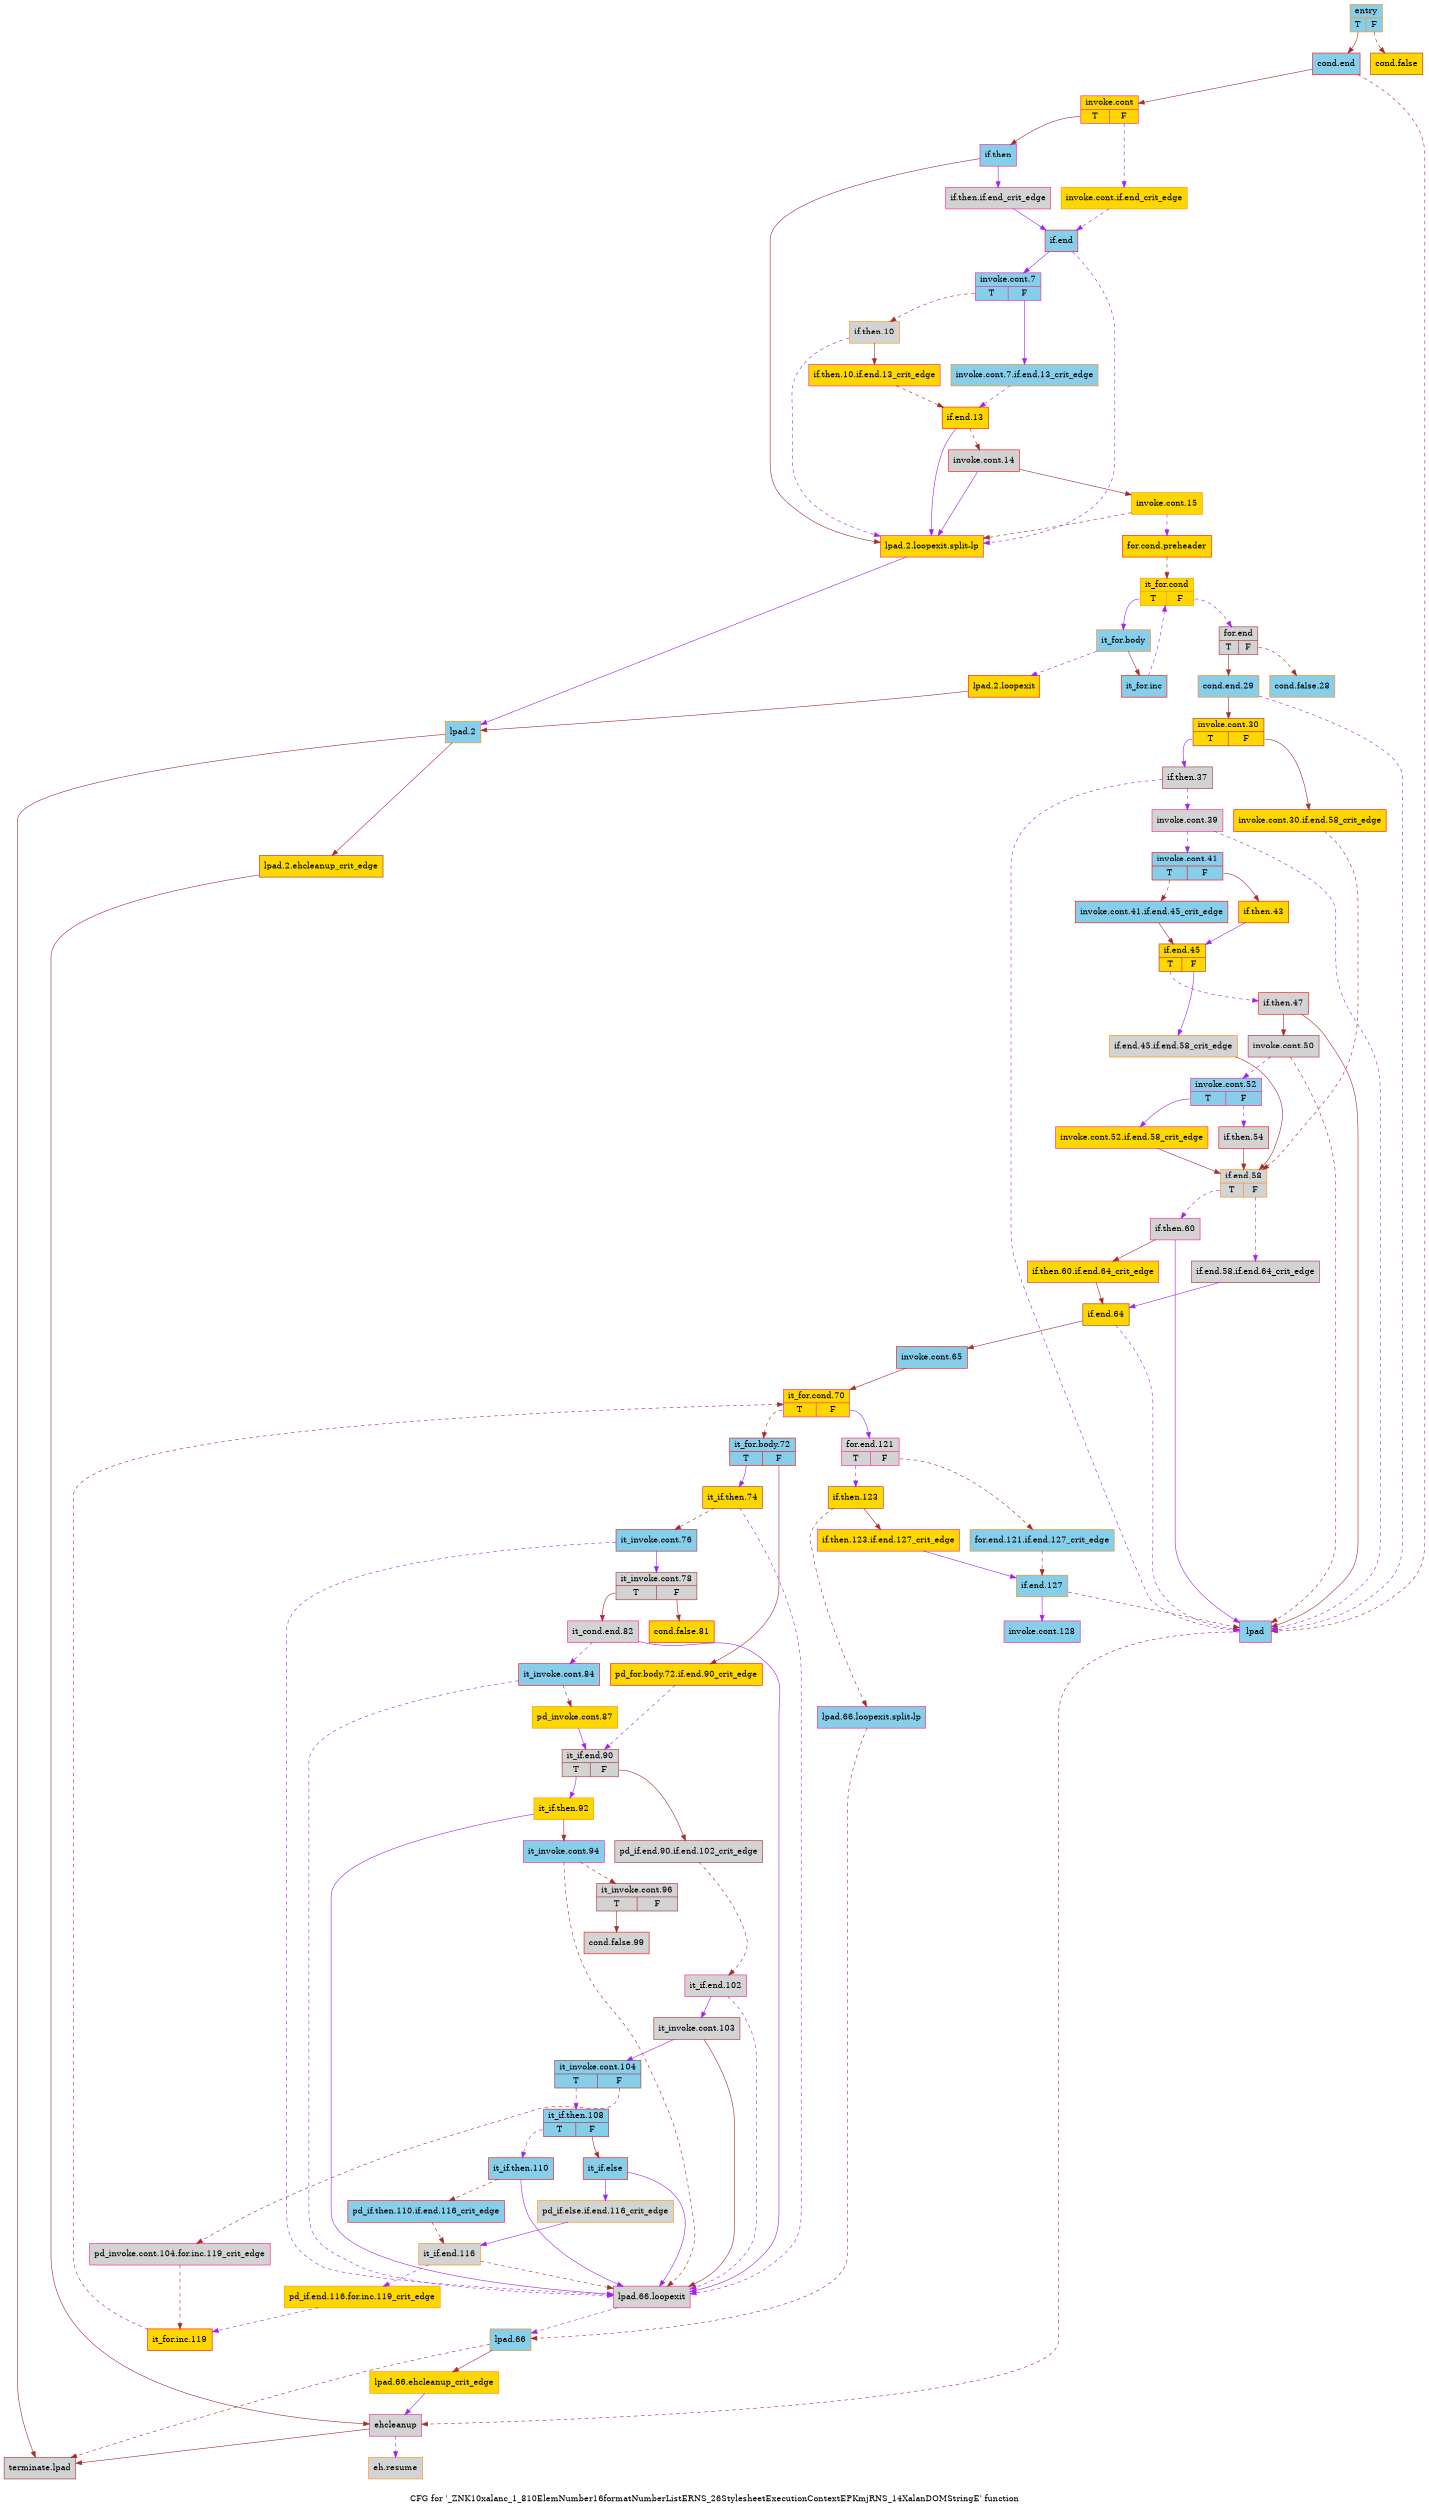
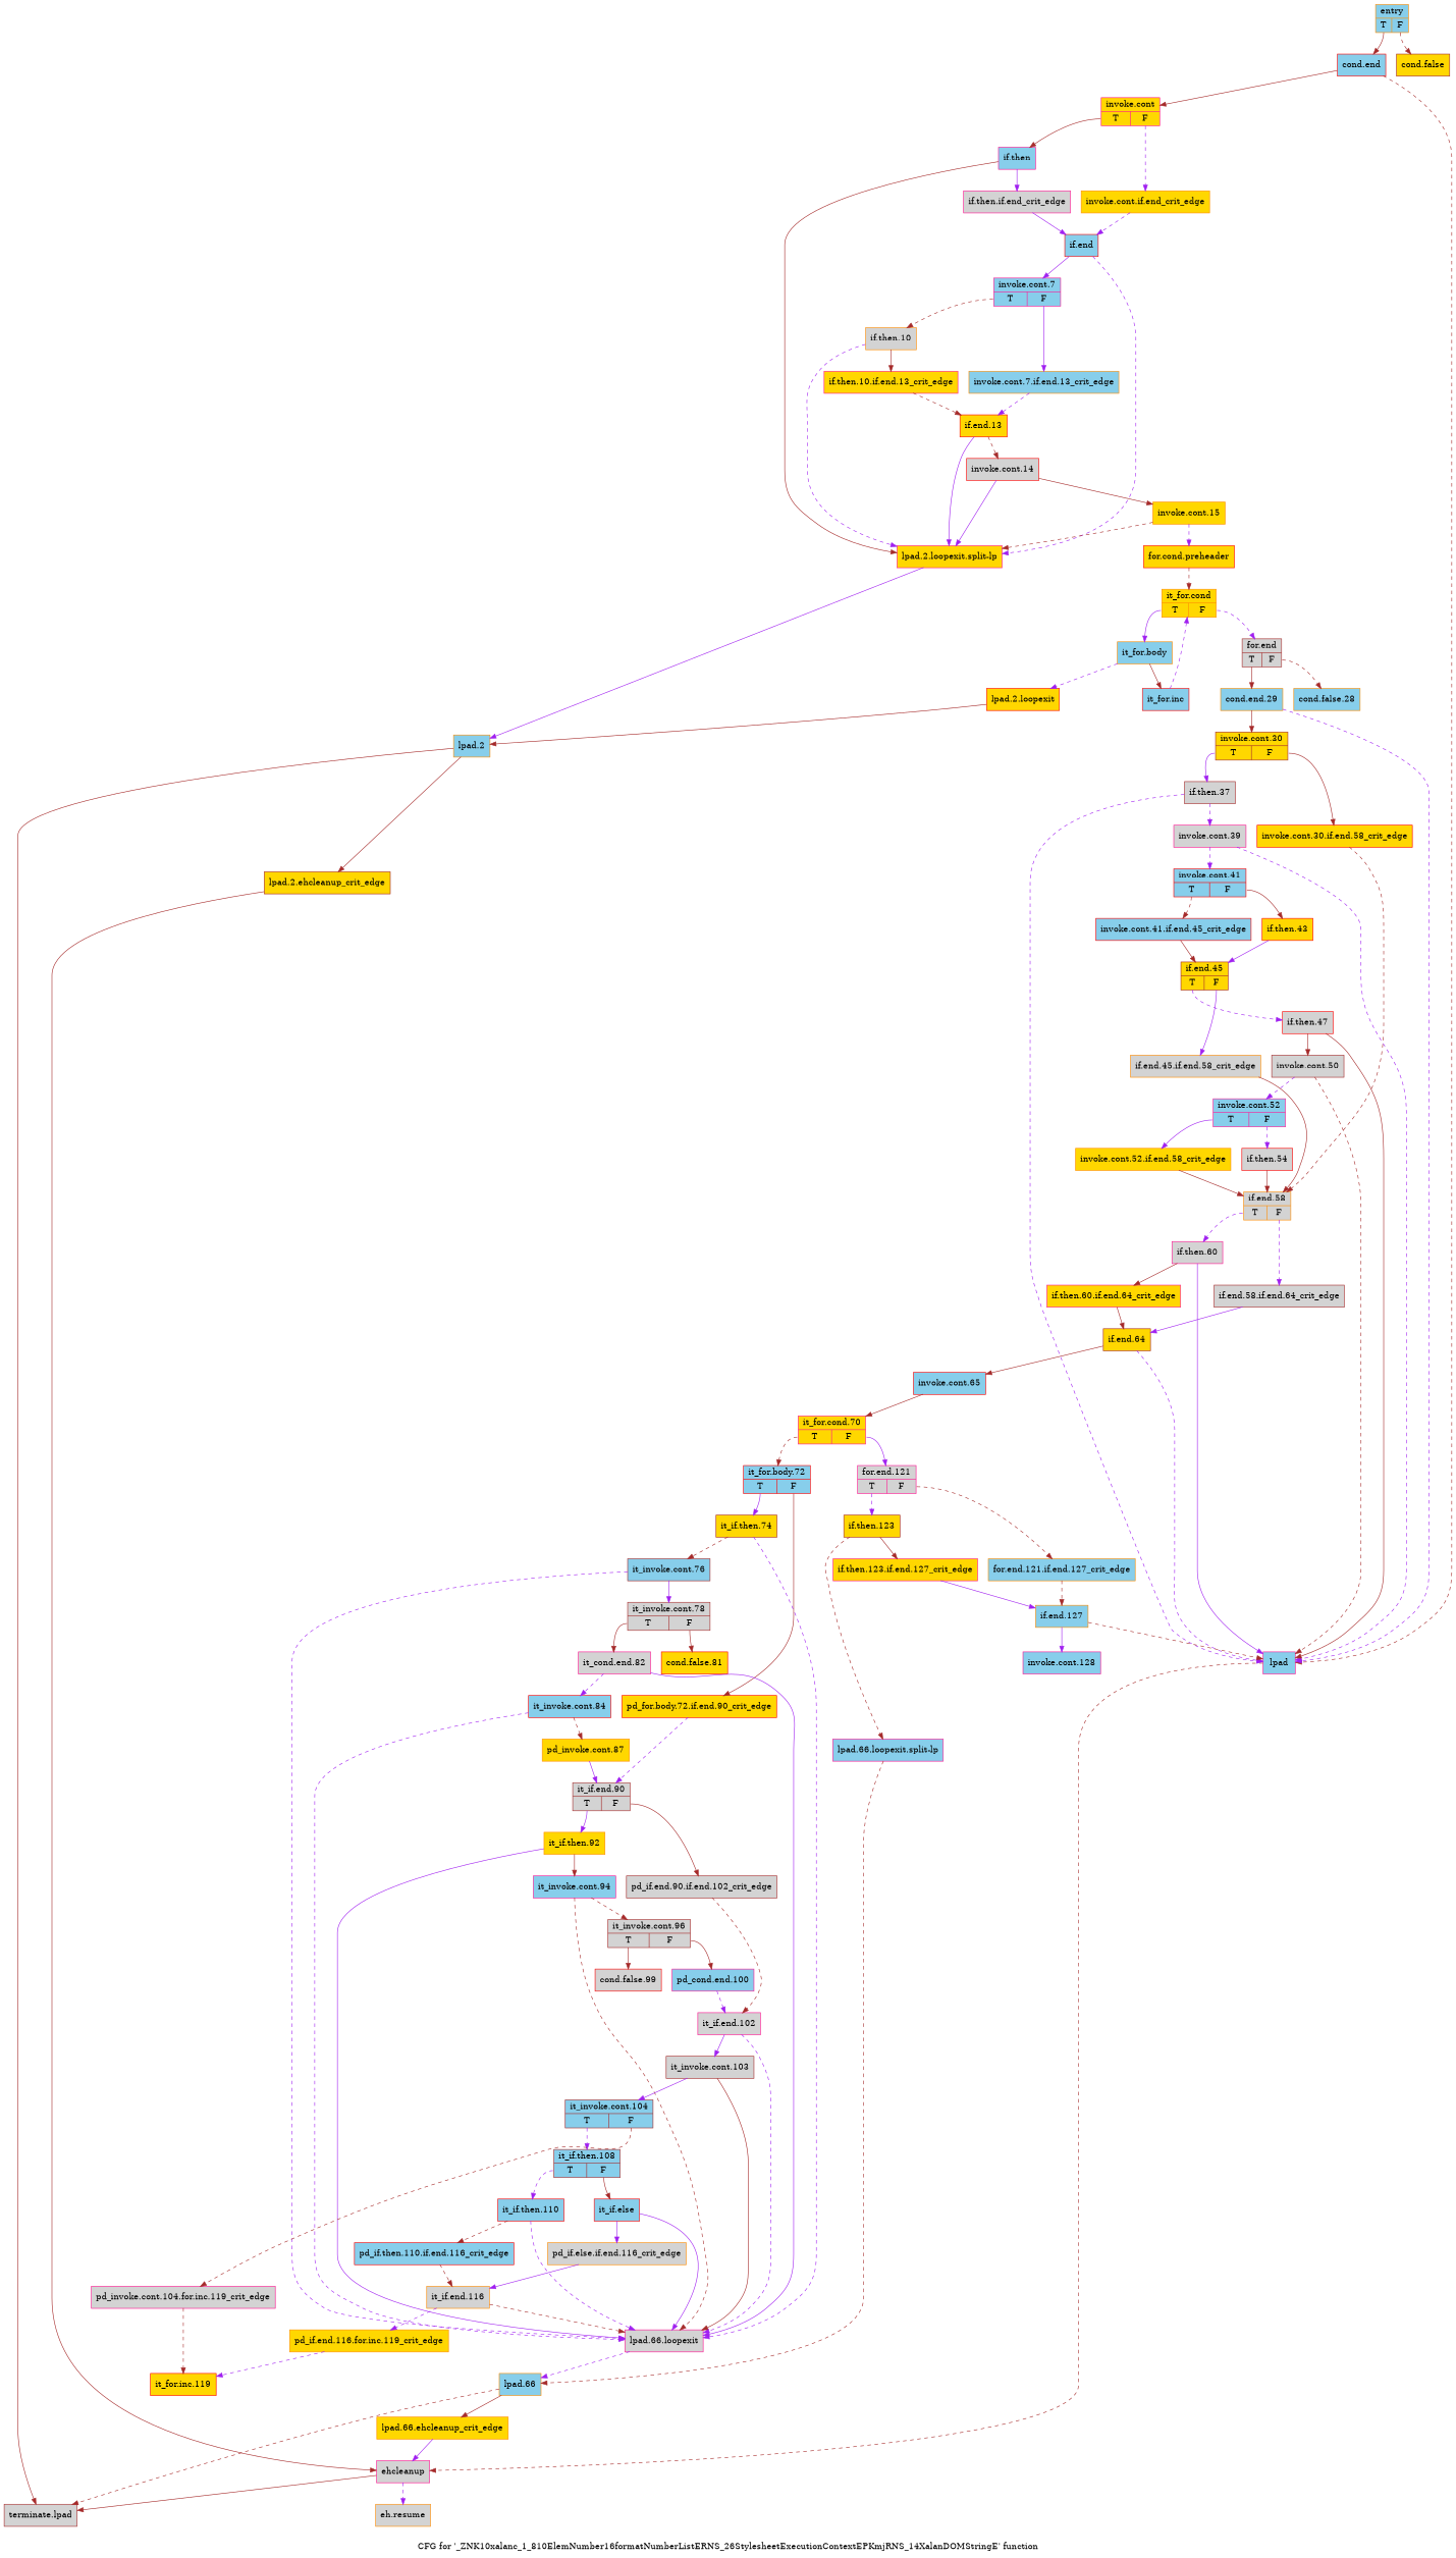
  digraph {
    label="CFG for '_ZNK10xalanc_1_810ElemNumber16formatNumberListERNS_26StylesheetExecutionContextEPKmjRNS_14XalanDOMStringE' function"
    node [color=deeppink fillcolor=skyblue shape=record style=filled]
    edge [color=brown style=solid]
    n1 [color=darkorange label="{entry|{<s0>T|<s1>F}}"]
    n2 [color=red label="{cond.end}"]
    n3 [color=brown fillcolor=gold label="{cond.false}"]
    n4 [fillcolor=gold label="{invoke.cont|{<s0>T|<s1>F}}"]
    n5 [label="{lpad}"]
    n6 [label="{if.then}"]
    n7 [color=darkorange fillcolor=gold label="{invoke.cont.if.end_crit_edge}"]
    n8 [fillcolor=lightgrey label="{ehcleanup}"]
    n9 [fillcolor=lightgrey label="{if.then.if.end_crit_edge}"]
    n10 [fillcolor=gold label="{lpad.2.loopexit.split-lp}"]
    n11 [color=red label="{if.end}"]
    n12 [color=brown fillcolor=lightgrey label="{terminate.lpad}"]
    n13 [color=darkorange fillcolor=lightgrey label="{eh.resume}"]
    n14 [color=darkorange label="{lpad.2}"]
    n15 [label="{invoke.cont.7|{<s0>T|<s1>F}}"]
    n16 [color=darkorange fillcolor=lightgrey label="{if.then.10}"]
    n17 [color=darkorange label="{invoke.cont.7.if.end.13_crit_edge}"]
    n18 [color=brown fillcolor=gold label="{lpad.2.ehcleanup_crit_edge}"]
    n19 [color=red fillcolor=gold label="{lpad.2.loopexit}"]
    n20 [fillcolor=gold label="{if.then.10.if.end.13_crit_edge}"]
    n21 [color=red fillcolor=gold label="{if.end.13}"]
    n22 [color=red fillcolor=lightgrey label="{invoke.cont.14}"]
    n23 [color=darkorange fillcolor=gold label="{invoke.cont.15}"]
    n24 [color=red fillcolor=gold label="{for.cond.preheader}"]
    n25 [color=darkorange fillcolor=gold label="{it_for.cond|{<s0>T|<s1>F}}"]
    n26 [color=darkorange label="{it_for.body}"]
    n27 [color=brown fillcolor=lightgrey label="{for.end|{<s0>T|<s1>F}}"]
    n28 [color=red label="{it_for.inc}"]
    n29 [color=darkorange label="{cond.end.29}"]
    n30 [color=darkorange label="{cond.false.28}"]
    n31 [color=brown fillcolor=gold label="{invoke.cont.30|{<s0>T|<s1>F}}"]
    n32 [color=brown fillcolor=lightgrey label="{if.then.37}"]
    n33 [color=red fillcolor=gold label="{invoke.cont.30.if.end.58_crit_edge}"]
    n34 [fillcolor=lightgrey label="{invoke.cont.39}"]
    n35 [color=darkorange fillcolor=lightgrey label="{if.end.58|{<s0>T|<s1>F}}"]
    n36 [color=red label="{invoke.cont.41|{<s0>T|<s1>F}}"]
    n37 [fillcolor=lightgrey label="{if.then.60}"]
    n38 [color=brown fillcolor=lightgrey label="{if.end.58.if.end.64_crit_edge}"]
    n39 [fillcolor=gold label="{if.then.60.if.end.64_crit_edge}"]
    n40 [color=brown fillcolor=gold label="{if.end.64}"]
    n41 [color=red label="{invoke.cont.41.if.end.45_crit_edge}"]
    n42 [color=red fillcolor=gold label="{if.then.43}"]
    n43 [color=brown fillcolor=gold label="{if.end.45|{<s0>T|<s1>F}}"]
    n44 [color=red fillcolor=lightgrey label="{if.then.47}"]
    n45 [color=darkorange fillcolor=lightgrey label="{if.end.45.if.end.58_crit_edge}"]
    n46 [color=brown fillcolor=lightgrey label="{invoke.cont.50}"]
    n47 [label="{invoke.cont.52|{<s0>T|<s1>F}}"]
-   n48 [fillcolor=gold label="{invoke.cont.52.if.end.58_crit_edge}"]
+   n48 [color=darkorange fillcolor=gold label="{invoke.cont.52.if.end.58_crit_edge}"]
    n49 [color=red fillcolor=lightgrey label="{if.then.54}"]
    n50 [color=red label="{invoke.cont.65}"]
    n51 [fillcolor=gold label="{it_for.cond.70|{<s0>T|<s1>F}}"]
    n52 [color=red label="{it_for.body.72|{<s0>T|<s1>F}}"]
    n53 [fillcolor=lightgrey label="{for.end.121|{<s0>T|<s1>F}}"]
    n54 [color=brown fillcolor=gold label="{it_if.then.74}"]
    n55 [color=red fillcolor=gold label="{pd_for.body.72.if.end.90_crit_edge}"]
    n56 [color=brown fillcolor=gold label="{if.then.123}"]
    n57 [color=darkorange label="{for.end.121.if.end.127_crit_edge}"]
    n58 [color=brown label="{it_invoke.cont.76}"]
    n59 [fillcolor=lightgrey label="{lpad.66.loopexit}"]
    n60 [color=brown fillcolor=lightgrey label="{it_if.end.90|{<s0>T|<s1>F}}"]
    n61 [label="{lpad.66.loopexit.split-lp}"]
    n62 [fillcolor=gold label="{if.then.123.if.end.127_crit_edge}"]
    n63 [color=darkorange label="{if.end.127}"]
    n64 [color=brown fillcolor=lightgrey label="{it_invoke.cont.78|{<s0>T|<s1>F}}"]
    n65 [color=darkorange label="{lpad.66}"]
    n66 [color=darkorange fillcolor=gold label="{it_if.then.92}"]
    n67 [color=brown fillcolor=lightgrey label="{pd_if.end.90.if.end.102_crit_edge}"]
    n68 [label="{it_invoke.cont.94}"]
    n69 [fillcolor=lightgrey label="{it_if.end.102}"]
    n70 [fillcolor=lightgrey label="{it_cond.end.82}"]
    n71 [color=red fillcolor=gold label="{cond.false.81}"]
    n72 [color=darkorange fillcolor=gold label="{lpad.66.ehcleanup_crit_edge}"]
    n73 [color=red label="{it_invoke.cont.84}"]
    n74 [color=darkorange fillcolor=gold label="{pd_invoke.cont.87}"]
    n75 [color=brown fillcolor=lightgrey label="{it_invoke.cont.96|{<s0>T|<s1>F}}"]
    n76 [color=brown fillcolor=lightgrey label="{it_invoke.cont.103}"]
    n77 [color=brown label="{it_invoke.cont.104|{<s0>T|<s1>F}}"]
    n78 [color=red fillcolor=lightgrey label="{cond.false.99}"]
+   n79 [label="{pd_cond.end.100}"]
    n80 [color=brown label="{it_if.then.108|{<s0>T|<s1>F}}"]
    n81 [fillcolor=lightgrey label="{pd_invoke.cont.104.for.inc.119_crit_edge}"]
    n82 [color=red label="{it_if.then.110}"]
    n83 [color=red label="{it_if.else}"]
    n84 [color=red fillcolor=gold label="{it_for.inc.119}"]
    n85 [color=red label="{pd_if.then.110.if.end.116_crit_edge}"]
    n86 [color=darkorange fillcolor=lightgrey label="{pd_if.else.if.end.116_crit_edge}"]
    n87 [color=darkorange fillcolor=lightgrey label="{it_if.end.116}"]
    n88 [color=darkorange fillcolor=gold label="{pd_if.end.116.for.inc.119_crit_edge}"]
    n89 [label="{invoke.cont.128}"]
    n1 -> n2 [tailport=s0]
    n1 -> n3 [style=dashed tailport=s1]
    n2 -> n4
    n2 -> n5 [style=dashed]
    n4 -> n6 [tailport=s0]
    n4 -> n7 [color=purple style=dashed tailport=s1]
    n5 -> n8 [style=dashed]
    n6 -> n9 [color=purple]
    n6 -> n10
    n7 -> n11 [color=purple style=dashed]
    n8 -> n12
    n8 -> n13 [color=purple style=dashed]
    n9 -> n11 [color=purple]
    n10 -> n14 [color=purple]
    n11 -> n10 [color=purple style=dashed]
    n11 -> n15 [color=purple]
    n14 -> n12
    n14 -> n18
    n15 -> n16 [style=dashed tailport=s0]
    n15 -> n17 [color=purple tailport=s1]
    n16 -> n10 [color=purple style=dashed]
    n16 -> n20
    n17 -> n21 [color=purple style=dashed]
    n18 -> n8
    n19 -> n14
    n20 -> n21 [style=dashed]
    n21 -> n10 [color=purple]
    n21 -> n22 [style=dashed]
    n22 -> n10 [color=purple]
    n22 -> n23
    n23 -> n10 [style=dashed]
    n23 -> n24 [color=purple style=dashed]
    n24 -> n25 [style=dashed]
    n25 -> n26 [color=purple tailport=s0]
    n25 -> n27 [color=purple style=dashed tailport=s1]
    n26 -> n19 [color=purple style=dashed]
    n26 -> n28
    n27 -> n29 [tailport=s0]
    n27 -> n30 [style=dashed tailport=s1]
    n28 -> n25 [color=purple style=dashed]
    n29 -> n5 [color=purple style=dashed]
    n29 -> n31
    n31 -> n32 [color=purple tailport=s0]
    n31 -> n33 [tailport=s1]
    n32 -> n5 [color=purple style=dashed]
    n32 -> n34 [color=purple style=dashed]
    n33 -> n35 [style=dashed]
    n34 -> n5 [color=purple style=dashed]
    n34 -> n36 [color=purple style=dashed]
    n35 -> n37 [color=purple style=dashed tailport=s0]
    n35 -> n38 [color=purple style=dashed tailport=s1]
    n36 -> n41 [style=dashed tailport=s0]
    n36 -> n42 [tailport=s1]
    n37 -> n5 [color=purple]
    n37 -> n39
    n38 -> n40 [color=purple]
    n39 -> n40
    n40 -> n5 [color=purple style=dashed]
    n40 -> n50
    n41 -> n43
    n42 -> n43 [color=purple]
    n43 -> n44 [color=purple style=dashed tailport=s0]
    n43 -> n45 [color=purple tailport=s1]
    n44 -> n5
    n44 -> n46
    n45 -> n35
    n46 -> n5 [style=dashed]
    n46 -> n47 [color=purple style=dashed]
    n47 -> n48 [color=purple tailport=s0]
    n47 -> n49 [color=purple style=dashed tailport=s1]
    n48 -> n35
    n49 -> n35
    n50 -> n51
    n51 -> n52 [style=dashed tailport=s0]
    n51 -> n53 [color=purple tailport=s1]
    n52 -> n54 [color=purple tailport=s0]
    n52 -> n55 [tailport=s1]
    n53 -> n56 [color=purple style=dashed tailport=s0]
    n53 -> n57 [style=dashed tailport=s1]
    n54 -> n58 [style=dashed]
    n54 -> n59 [color=purple style=dashed]
    n55 -> n60 [color=purple style=dashed]
    n56 -> n61 [style=dashed]
    n56 -> n62
    n57 -> n63 [style=dashed]
    n58 -> n59 [color=purple style=dashed]
    n58 -> n64 [color=purple]
    n59 -> n65 [color=purple style=dashed]
    n60 -> n66 [color=purple tailport=s0]
    n60 -> n67 [tailport=s1]
    n61 -> n65 [style=dashed]
    n62 -> n63 [color=purple]
    n63 -> n5 [style=dashed]
    n63 -> n89 [color=purple]
    n64 -> n70 [tailport=s0]
    n64 -> n71 [tailport=s1]
    n65 -> n12 [style=dashed]
    n65 -> n72
    n66 -> n59 [color=purple]
    n66 -> n68
    n67 -> n69 [style=dashed]
    n68 -> n59 [style=dashed]
    n68 -> n75 [style=dashed]
    n69 -> n59 [color=purple style=dashed]
    n69 -> n76 [color=purple]
    n70 -> n59 [color=purple]
    n70 -> n73 [color=purple style=dashed]
    n72 -> n8 [color=purple]
    n73 -> n59 [color=purple style=dashed]
    n73 -> n74 [style=dashed]
    n74 -> n60 [color=purple]
    n75 -> n78 [tailport=s0]
+   n75 -> n79 [tailport=s1]
    n76 -> n59
    n76 -> n77 [color=purple]
    n77 -> n80 [color=purple style=dashed tailport=s0]
    n77 -> n81 [style=dashed tailport=s1]
+   n79 -> n69 [color=purple style=dashed]
    n80 -> n82 [color=purple style=dashed tailport=s0]
    n80 -> n83 [tailport=s1]
    n81 -> n84 [style=dashed]
-   n82 -> n59 [color=purple]
+   n82 -> n59 [color=purple style=dashed]
    n82 -> n85 [style=dashed]
    n83 -> n59 [color=purple]
    n83 -> n86 [color=purple]
-   n84 -> n51 [style=dashed]
    n85 -> n87 [style=dashed]
    n86 -> n87 [color=purple]
    n87 -> n59 [style=dashed]
    n87 -> n88 [color=purple style=dashed]
    n88 -> n84 [color=purple style=dashed]
  }
